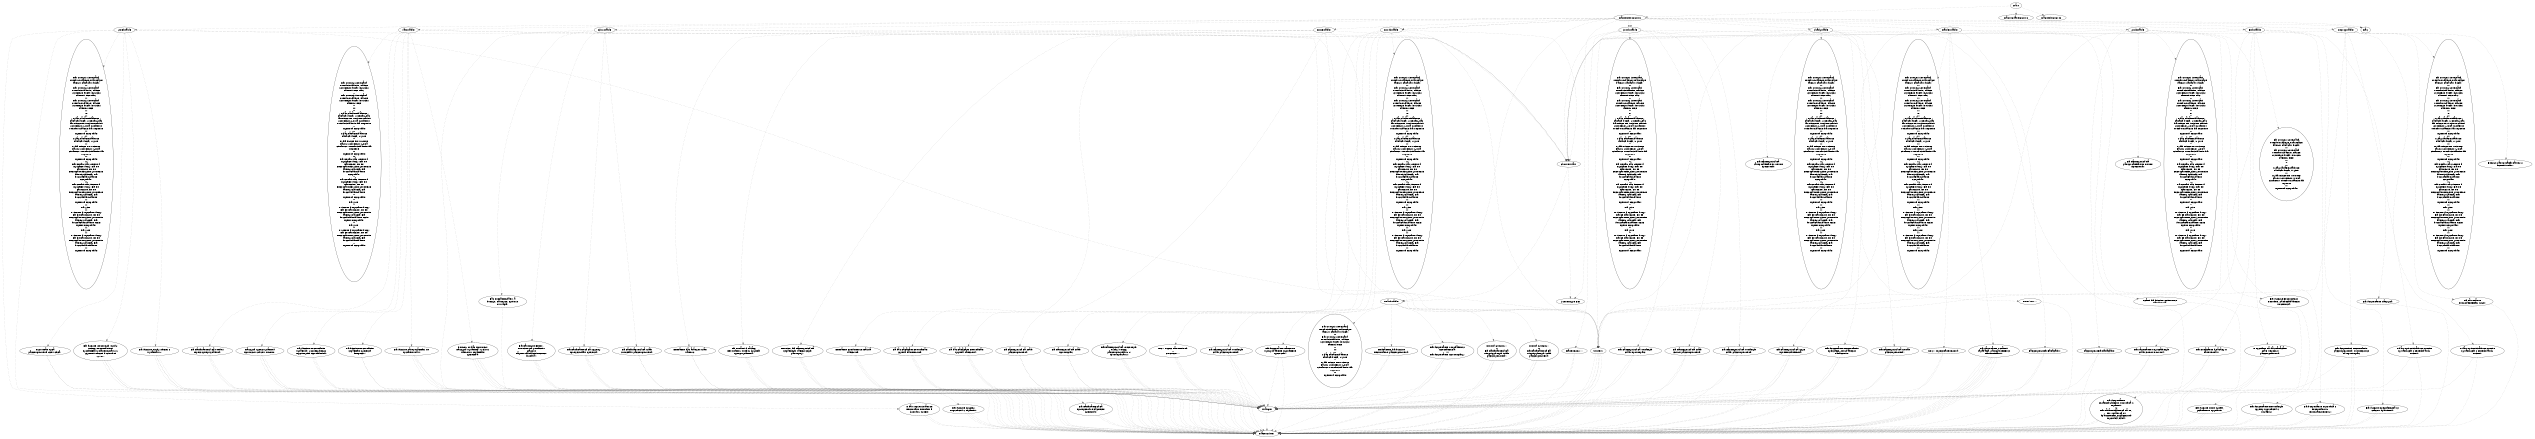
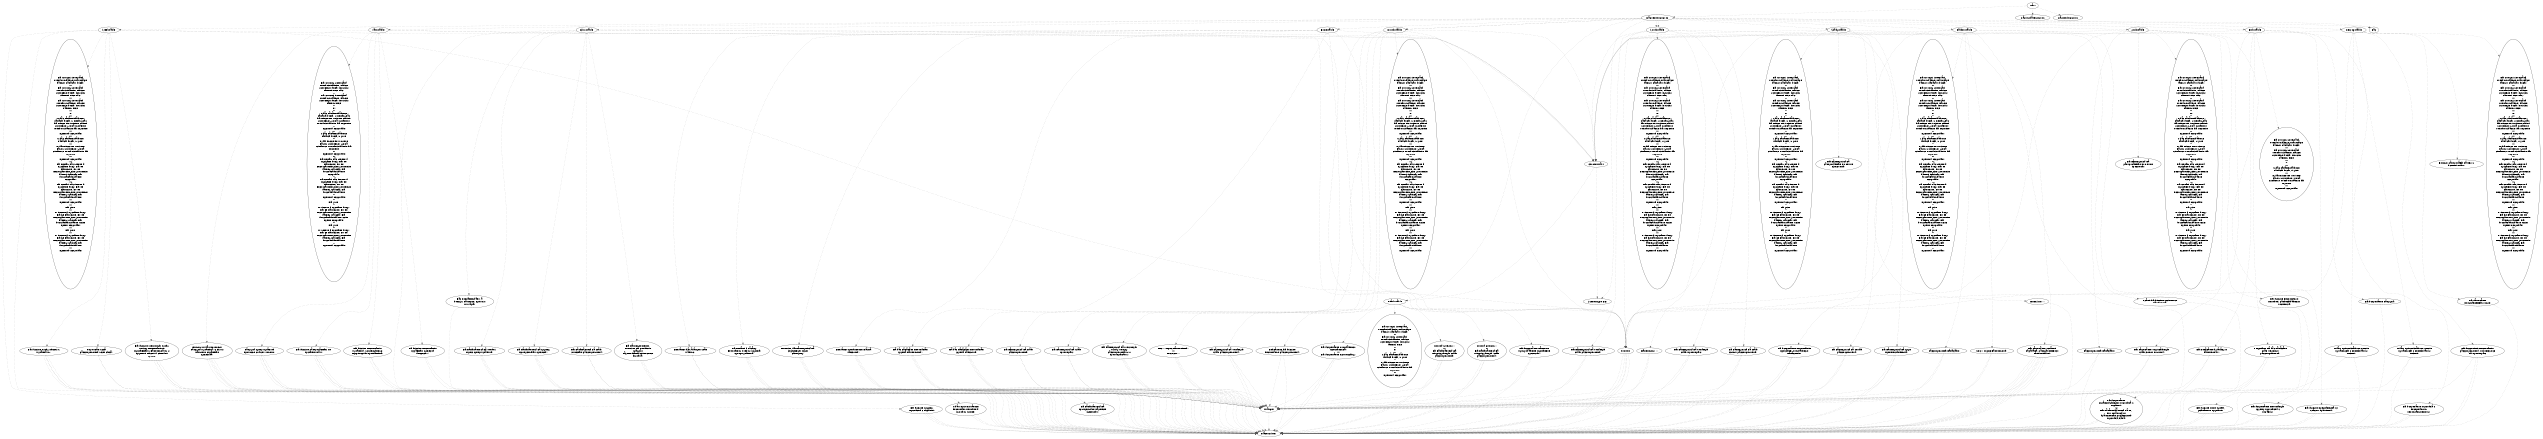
  digraph {
    node [color="#000000" fillcolor="#FFFFFF" style=filled]
    edge [color="#555555" style=dotted]
    start
    map_enter_p_proc
    map_update_p_proc
    map_exit_p_proc
    North_table
    South_table
    Shady_table
    Raider_table
    Junk_table
    Hub_table
    Necrop_table
    Steel_table
    Vats_table
    Glow_table
    Death_table
    Bone_table
    n17 [label="Scene_Type =="]
    n18 [label="Вас"]
    choose_start
    n20 [label="Вы наткнулись на жестокую\nбитву между\nрадскорпионами и\nкротокрысами."]
    n21 [label="Упс... отряд налетчиков!\n---\nЗАСАДА!!!"]
    n22 [label="Вы наткнулись на большую\nстаю радскорпионов!"]
    n23 [label="Вы наткнулись на стаю\nрадскорпионов."]
    n24 [label="Вы наткнулись на стаю\nкротокрыс."]
    n25 [label="Вы смогли избежать\nобезвоживания благодаря\nвашим запасам воды.\n---\nВы смогли избежать\nобезвоживания, найдя\nисточник воды. Поиски\nзаняли еще час.\n---\nВы смогли избежать\nобезвоживания, найдя\nисточник воды. Поиски\nзаняли еще\n---\n ч.\n---\nУ вас заканчиваются\nзапасы воды, и целый час\nвы нигде не можете найти\nисточник. Из-за сильного\nобезвоживания вы теряете\n---\n пунктов здоровья.\n---\nУ вас заканчиваются\nзапасы воды, и уже\n---\nч. вы нигде не можете\nнайти источник. Из-за\nсильного обезвоживания вы\nтеряете\n---\n пунктов здоровья.\n---\nВы целый час ищете в\nпустыне воду. Вы ее\nнаходите, но ее\nнедостаточно для утоления\nвашей жажды. Вы\nвосстанавливаете\nздоровье.\n---\nВы целый час ищете в\nпустыне воду. Вы ее\nнаходите, но ее\nнедостаточно для утоления\nвашей жажды. Вы\nвосстанавливаете\n---\n пунктов здоровья.\n---\nВы уже \n---\nч. ищете в пустыне воду.\nВы ее находите, но ее\nнедостаточно для утоления\nвашей жажды. Вы\nвосстанавливаете один\nпункт здоровья.\n---\nВы уже \n---\nч. ищете в пустыне воду.\nВы ее находите, но ее\nнедостаточно для утоления\nвашей жажды. Вы\nвосстанавливаете\n---\n пунктов здоровья."]
    hunters
    n27 [label="ПАНИКА!!!"]
    n28 [label="Вы наткнулись на большую\nстаю радскорпионов!"]
    n29 [label="Вы смогли избежать\nобезвоживания благодаря\nвашим запасам воды.\n---\nВы смогли избежать\nобезвоживания, найдя\nисточник воды. Поиски\nзаняли еще час.\n---\nВы смогли избежать\nобезвоживания, найдя\nисточник воды. Поиски\nзаняли еще\n---\n ч.\n---\nУ вас заканчиваются\nзапасы воды, и целый час\nвы нигде не можете найти\nисточник. Из-за сильного\nобезвоживания вы теряете\n---\n пунктов здоровья.\n---\nУ вас заканчиваются\nзапасы воды, и уже\n---\nч. вы нигде не можете\nнайти источник. Из-за\nсильного обезвоживания вы\nтеряете\n---\n пунктов здоровья.\n---\nВы целый час ищете в\nпустыне воду. Вы ее\nнаходите, но ее\nнедостаточно для утоления\nвашей жажды. Вы\nвосстанавливаете\nздоровье.\n---\nВы целый час ищете в\nпустыне воду. Вы ее\nнаходите, но ее\nнедостаточно для утоления\nвашей жажды. Вы\nвосстанавливаете\n---\n пунктов здоровья.\n---\nВы уже \n---\nч. ищете в пустыне воду.\nВы ее находите, но ее\nнедостаточно для утоления\nвашей жажды. Вы\nвосстанавливаете один\nпункт здоровья.\n---\nВы уже \n---\nч. ищете в пустыне воду.\nВы ее находите, но ее\nнедостаточно для утоления\nвашей жажды. Вы\nвосстанавливаете\n---\n пунктов здоровья."]
    n30 [label="Налетчики!!!"]
    n31 [label="Вы наткнулись на большую\nстаю кротокрыс."]
    n32 [label="Вы наткнулись на стаю\nдиких радскорпионов."]
    n33 [label="Вы встречаете нескольких\nкрестьян, отбивающих\nнападение."]
    n34 [label="Вы смогли избежать\nобезвоживания благодаря\nвашим запасам воды.\n---\nВы смогли избежать\nобезвоживания, найдя\nисточник воды. Поиски\nзаняли еще час.\n---\nВы смогли избежать\nобезвоживания, найдя\nисточник воды. Поиски\nзаняли еще\n---\n ч.\n---\nУ вас заканчиваются\nзапасы воды, и целый час\nвы нигде не можете найти\nисточник. Из-за сильного\nобезвоживания вы теряете\n---\n пунктов здоровья.\n---\nУ вас заканчиваются\nзапасы воды, и уже\n---\nч. вы нигде не можете\nнайти источник. Из-за\nсильного обезвоживания вы\nтеряете\n---\n пунктов здоровья.\n---\nВы целый час ищете в\nпустыне воду. Вы ее\nнаходите, но ее\nнедостаточно для утоления\nвашей жажды. Вы\nвосстанавливаете\nздоровье.\n---\nВы целый час ищете в\nпустыне воду. Вы ее\nнаходите, но ее\nнедостаточно для утоления\nвашей жажды. Вы\nвосстанавливаете\n---\n пунктов здоровья.\n---\nВы уже \n---\nч. ищете в пустыне воду.\nВы ее находите, но ее\nнедостаточно для утоления\nвашей жажды. Вы\nвосстанавливаете один\nпункт здоровья.\n---\nВы уже \n---\nч. ищете в пустыне воду.\nВы ее находите, но ее\nнедостаточно для утоления\nвашей жажды. Вы\nвосстанавливаете\n---\n пунктов здоровья."]
    n35 [label="Вы наткнулись на семью\nрадскорпионов."]
    n36 [label="Вы встречаете\nстранствующего торговца с\nохраной.\n---\nВы наталкиваетесь на то,\nчто осталось от\nвраждебных охранников\nторговца Дака."]
    n37 [label="Вы наткнулись на труп\nпутешественника."]
    n38 [label="Вы наткнулись на\nразбросанные по земле\nпредметы."]
    n39 [label="Вы замечаете остатки\nкаравана, разграбленного\nналетчиками."]
    n40 [label="Вы смогли избежать\nобезвоживания благодаря\nвашим запасам воды.\n---\nВы смогли избежать\nобезвоживания, найдя\nисточник воды. Поиски\nзаняли еще час.\n---\nВы смогли избежать\nобезвоживания, найдя\nисточник воды. Поиски\nзаняли еще\n---\n ч.\n---\nУ вас заканчиваются\nзапасы воды, и целый час\nвы нигде не можете найти\nисточник. Из-за сильного\nобезвоживания вы теряете\n---\n пунктов здоровья.\n---\nУ вас заканчиваются\nзапасы воды, и уже\n---\nч. вы нигде не можете\nнайти источник. Из-за\nсильного обезвоживания вы\nтеряете\n---\n пунктов здоровья.\n---\nВы целый час ищете в\nпустыне воду. Вы ее\nнаходите, но ее\nнедостаточно для утоления\nвашей жажды. Вы\nвосстанавливаете\nздоровье.\n---\nВы целый час ищете в\nпустыне воду. Вы ее\nнаходите, но ее\nнедостаточно для утоления\nвашей жажды. Вы\nвосстанавливаете\n---\n пунктов здоровья.\n---\nВы уже \n---\nч. ищете в пустыне воду.\nВы ее находите, но ее\nнедостаточно для утоления\nвашей жажды. Вы\nвосстанавливаете один\nпункт здоровья.\n---\nВы уже \n---\nч. ищете в пустыне воду.\nВы ее находите, но ее\nнедостаточно для утоления\nвашей жажды. Вы\nвосстанавливаете\n---\n пунктов здоровья."]
    n41 [label="Радскорпионы нападают!"]
    n42 [label="Упс... отряд налетчиков!"]
    n43 [label="Вдали вы видите одинокого\nналетчика."]
    n44 [label="Вы видите поле битвы,\nусыпанное трупами."]
    n45 [label="Радскорпионы нападают!"]
    n46 [label="Вы смогли избежать\nобезвоживания благодаря\nвашим запасам воды.\n---\nВы смогли избежать\nобезвоживания, найдя\nисточник воды. Поиски\nзаняли еще час.\n---\nВы смогли избежать\nобезвоживания, найдя\nисточник воды. Поиски\nзаняли еще\n---\n ч.\n---\nУ вас заканчиваются\nзапасы воды, и целый час\nвы нигде не можете найти\nисточник. Из-за сильного\nобезвоживания вы теряете\n---\n пунктов здоровья.\n---\nУ вас заканчиваются\nзапасы воды, и уже\n---\nч. вы нигде не можете\nнайти источник. Из-за\nсильного обезвоживания вы\nтеряете\n---\n пунктов здоровья.\n---\nВы целый час ищете в\nпустыне воду. Вы ее\nнаходите, но ее\nнедостаточно для утоления\nвашей жажды. Вы\nвосстанавливаете\nздоровье.\n---\nВы целый час ищете в\nпустыне воду. Вы ее\nнаходите, но ее\nнедостаточно для утоления\nвашей жажды. Вы\nвосстанавливаете\n---\n пунктов здоровья.\n---\nВы уже \n---\nч. ищете в пустыне воду.\nВы ее находите, но ее\nнедостаточно для утоления\nвашей жажды. Вы\nвосстанавливаете один\nпункт здоровья.\n---\nВы уже \n---\nч. ищете в пустыне воду.\nВы ее находите, но ее\nнедостаточно для утоления\nвашей жажды. Вы\nвосстанавливаете\n---\n пунктов здоровья."]
    n47 [label="Вы замечаете блуждающую\nстаю диких койотов."]
    n48 [label="Вы видите нескольких\nчеловек, разведывающих\nместность."]
    n49 [label="Вы встречаете небольшую\nгруппу торговцев с\nохраной."]
    n50 [label="Вы наткнулись на\nразбросанные по земле\nпредметы."]
    n51 [label="Вы смогли избежать\nобезвоживания благодаря\nвашим запасам воды.\n---\nВы смогли избежать\nобезвоживания, найдя\nисточник воды. Поиски\nзаняли еще\n---\n ч.\n---\nУ вас заканчиваются\nзапасы воды, и уже\n---\nч. вы нигде не можете\nнайти источник. Из-за\nсильного обезвоживания вы\nтеряете\n---\n пунктов здоровья."]
    n52 [label="Вы попадаете в засаду к\nналетчикам!"]
    n53 [label="В пустыне на вас нападает\nстая мерзких\nрадскорпионов!"]
    n54 [label="Вы встречаете патруль."]
    n55 [label="Вы встречаете торговца с\nнесколькими\nтелохранителями."]
    n56 [label="Вы видите крестьянина со\nстадом браминов."]
    n57 [label="Вы смогли избежать\nобезвоживания благодаря\nвашим запасам воды.\n---\nВы смогли избежать\nобезвоживания, найдя\nисточник воды. Поиски\nзаняли еще час.\n---\nВы смогли избежать\nобезвоживания, найдя\nисточник воды. Поиски\nзаняли еще\n---\n ч.\n---\nУ вас заканчиваются\nзапасы воды, и целый час\nвы нигде не можете найти\nисточник. Из-за сильного\nобезвоживания вы теряете\n---\n пунктов здоровья.\n---\nУ вас заканчиваются\nзапасы воды, и уже\n---\nч. вы нигде не можете\nнайти источник. Из-за\nсильного обезвоживания вы\nтеряете\n---\n пунктов здоровья.\n---\nВы целый час ищете в\nпустыне воду. Вы ее\nнаходите, но ее\nнедостаточно для утоления\nвашей жажды. Вы\nвосстанавливаете\nздоровье.\n---\nВы целый час ищете в\nпустыне воду. Вы ее\nнаходите, но ее\nнедостаточно для утоления\nвашей жажды. Вы\nвосстанавливаете\n---\n пунктов здоровья.\n---\nВы уже \n---\nч. ищете в пустыне воду.\nВы ее находите, но ее\nнедостаточно для утоления\nвашей жажды. Вы\nвосстанавливаете один\nпункт здоровья.\n---\nВы уже \n---\nч. ищете в пустыне воду.\nВы ее находите, но ее\nнедостаточно для утоления\nвашей жажды. Вы\nвосстанавливаете\n---\n пунктов здоровья."]
    n58 [label="Вы встретили нескольких\nрадскорпионов, охотящихся\nна кротокрыс"]
    n59 [label="К вам приближаются тощие\nгуманоиды с зеленоватой\nкожей."]
    n60 [label="Вокруг разбросаны камни и\nвсякий хлам."]
    n61 [label="К вам приближаются тощие\nгуманоиды с зеленоватой\nкожей."]
    n62 [label="Вы замечаете\nполусъеденный труп."]
    n63 [label="Вы видите битву людей с\nмутантами!"]
    n64 [label="Огромная орда\nрадскорпионов идет сюда!"]
    n65 [label="Вы смогли избежать\nобезвоживания благодаря\nвашим запасам воды.\n---\nВы смогли избежать\nобезвоживания, найдя\nисточник воды. Поиски\nзаняли еще час.\n---\nВы смогли избежать\nобезвоживания, найдя\nисточник воды. Поиски\nзаняли еще\n---\n ч.\n---\nУ вас заканчиваются\nзапасы воды, и целый час\nвы нигде не можете найти\nисточник. Из-за сильного\nобезвоживания вы теряете\n---\n пунктов здоровья.\n---\nУ вас заканчиваются\nзапасы воды, и уже\n---\nч. вы нигде не можете\nнайти источник. Из-за\nсильного обезвоживания вы\nтеряете\n---\n пунктов здоровья.\n---\nВы целый час ищете в\nпустыне воду. Вы ее\nнаходите, но ее\nнедостаточно для утоления\nвашей жажды. Вы\nвосстанавливаете\nздоровье.\n---\nВы целый час ищете в\nпустыне воду. Вы ее\nнаходите, но ее\nнедостаточно для утоления\nвашей жажды. Вы\nвосстанавливаете\n---\n пунктов здоровья.\n---\nВы уже \n---\nч. ищете в пустыне воду.\nВы ее находите, но ее\nнедостаточно для утоления\nвашей жажды. Вы\nвосстанавливаете один\nпункт здоровья.\n---\nВы уже \n---\nч. ищете в пустыне воду.\nВы ее находите, но ее\nнедостаточно для утоления\nвашей жажды. Вы\nвосстанавливаете\n---\n пунктов здоровья."]
    n66 [label="К вам приближается\nнесколько человек в\nсиловой броне."]
    n67 [label="Вы видите группу\nторговцев с охраной."]
    n68 [label="Вы видите жестокую битву\nмежду несколькими\nпустынными налетчиками и\nгруппой людей в силовой\nброне."]
    n69 [label="Вы видите нескольких\nмутантов, исследующих\nтерриторию противника."]
    n70 [label="Вы видите нескольких\nстранных существ\nвпереди..."]
    n71 [label="Вблизи от вас проходит\nпатруль мутантов. С ними\nкакие-то странные\nсущества!"]
    n72 [label="Патруль супермутантов\nпроходит совсем близко!"]
    n73 [label="Вы смогли избежать\nобезвоживания, найдя\nисточник воды. Поиски\nзаняли еще час.\n---\nВы смогли избежать\nобезвоживания, найдя\nисточник воды. Поиски\nзаняли еще\n---\n ч.\n---\nУ вас заканчиваются\nзапасы воды, и целый час\nвы нигде не можете найти\nисточник. Из-за сильного\nобезвоживания вы теряете\n---\n пунктов здоровья.\n---\nУ вас заканчиваются\nзапасы воды, и уже\n---\nч. вы нигде не можете\nнайти источник. Из-за\nсильного обезвоживания вы\nтеряете\n---\n пунктов здоровья.\n---\nВы целый час ищете в\nпустыне воду. Вы ее\nнаходите, но ее\nнедостаточно для утоления\nвашей жажды. Вы\nвосстанавливаете\nздоровье.\n---\nВы целый час ищете в\nпустыне воду. Вы ее\nнаходите, но ее\nнедостаточно для утоления\nвашей жажды. Вы\nвосстанавливаете\n---\n пунктов здоровья.\n---\nВы уже \n---\nч. ищете в пустыне воду.\nВы ее находите, но ее\nнедостаточно для утоления\nвашей жажды. Вы\nвосстанавливаете один\nпункт здоровья.\n---\nВы уже \n---\nч. ищете в пустыне воду.\nВы ее находите, но ее\nнедостаточно для утоления\nвашей жажды. Вы\nвосстанавливаете\n---\n пунктов здоровья."]
    n74 [label="Вы видите разбросанный по\nпустыне хлам."]
    n75 [label="Вы натыкаетесь на боевой\nотряд супермутантов."]
    n76 [label="Вы натыкаетесь на группу\nпричудливых существ."]
    n77 [label="Вы натыкаетесь на стаю\nголодных радскорпионов."]
    n78 [label="Вас подташнивает, а\nвоздух, кажется, дрожит\nот жары."]
    n79 [label="Вы натыкаетесь на\nпричудливое парящее\nсущество."]
    n80 [label="Вы находите нечто,\nпохожее на реквизит\nстарого\nнаучно-фантастического\nфильма."]
    n81 [label="Коготь Смерти!!\n---\nВы натыкаетесь на\nмигрирующую стаю\nрадскорпионов."]
    n82 [label="Вы встречаете какое-то\nмутировавшее пустынное\nсущество."]
    n83 [label="Вы смогли избежать\nобезвоживания благодаря\nвашим запасам воды.\n---\nВы смогли избежать\nобезвоживания, найдя\nисточник воды. Поиски\nзаняли еще\n---\n ч.\n---\nУ вас заканчиваются\nзапасы воды, и уже\n---\nч. вы нигде не можете\nнайти источник. Из-за\nсильного обезвоживания вы\nтеряете\n---\n пунктов здоровья."]
    n84 [label="Невдалеке вы видите\nнескольких радскорпионов."]
    n85 [label="Вы встречаете оборванного\nкрестьянина.\n---\nВы встречаете кротокрысу."]
    n86 [label="Коготь Смерти!!\n---\nВы натыкаетесь на\nмигрирующую стаю\nрадскорпионов."]
    n87 [label="Вы попали в засаду\nнебольшой боевой группы\nсупермутантов."]
-   n88 [label="Похоже, вы наткнулись на\nсерьезную бандитскую\nразборку!"]
+   n88 [label="Похоже, вы наткнулись на\nсерьезную один\nразборку!"]
    n89 [label="Внезапно появляется шайка\nбандитов!"]
    n90 [label="На вас нападает небольшая\nгруппа налетчиков!"]
    n91 [label="На вас нападает небольшая\nгруппа бандитов!"]
    n92 [label="Внезапно вас атакует стая\nмантис!"]
    stranger
    Place_critter
    start -> map_enter_p_proc
    start -> map_update_p_proc
    start -> map_exit_p_proc
    map_enter_p_proc -> North_table
    map_enter_p_proc -> North_table
    map_enter_p_proc -> South_table
    map_enter_p_proc -> South_table
    map_enter_p_proc -> Shady_table
    map_enter_p_proc -> Raider_table
    map_enter_p_proc -> Junk_table
    map_enter_p_proc -> Hub_table
    map_enter_p_proc -> Necrop_table
    map_enter_p_proc -> Steel_table
    map_enter_p_proc -> Vats_table
    map_enter_p_proc -> Glow_table
    map_enter_p_proc -> Death_table
    map_enter_p_proc -> Bone_table
    map_enter_p_proc -> n17
    map_enter_p_proc -> n18
    map_update_p_proc -> n18
    North_table -> choose_start
    North_table -> n20
    North_table -> n21
    North_table -> n22
    North_table -> n23
    North_table -> n24
    North_table -> n25
    North_table -> hunters
    South_table -> choose_start
    South_table -> hunters
    South_table -> n27
    South_table -> n28
    South_table -> n29
    South_table -> n30
    South_table -> n31
    South_table -> n32
    Shady_table -> choose_start
    Shady_table -> hunters
    Shady_table -> n33
    Shady_table -> n34
    Shady_table -> n35
    Shady_table -> n36
    Shady_table -> n37
    Shady_table -> n38
    Raider_table -> choose_start
    Raider_table -> hunters
    Raider_table -> n39
    Raider_table -> n40
    Raider_table -> n41
    Raider_table -> n42
    Raider_table -> n43
    Raider_table -> n44
    Junk_table -> choose_start
    Junk_table -> hunters
    Junk_table -> n45
    Junk_table -> n46
    Junk_table -> n47
    Junk_table -> n48
    Junk_table -> n49
    Junk_table -> n50
    Hub_table -> choose_start
    Hub_table -> hunters
    Hub_table -> n51
    Hub_table -> n52
    Hub_table -> n53
    Hub_table -> n54
    Hub_table -> n55
    Hub_table -> n56
    Necrop_table -> choose_start
    Necrop_table -> hunters
    Necrop_table -> n57
    Necrop_table -> n58
    Necrop_table -> n59
    Necrop_table -> n60
    Necrop_table -> n61
    Necrop_table -> n62
    Steel_table -> choose_start
    Steel_table -> hunters
    Steel_table -> n63
    Steel_table -> n64
    Steel_table -> n65
    Steel_table -> n66
    Steel_table -> n67
    Steel_table -> n68
    Vats_table -> choose_start
    Vats_table -> hunters
    Vats_table -> n69
    Vats_table -> n70
    Vats_table -> n71
    Vats_table -> n72
    Vats_table -> n73
    Vats_table -> n74
    Glow_table -> choose_start
    Glow_table -> hunters
-   Vats_table -> n75
+   Glow_table -> n75
    Glow_table -> n76
    Glow_table -> n77
    Glow_table -> n78
    Glow_table -> n79
    Glow_table -> n80
    Death_table -> hunters
    Death_table -> n81
    Death_table -> n82
    Death_table -> n83
    Death_table -> n84
    Death_table -> n85
    Death_table -> n86
    Bone_table -> choose_start
    Bone_table -> hunters
    Bone_table -> n87
    Bone_table -> n88
    Bone_table -> n89
    Bone_table -> n90
    Bone_table -> n91
    Bone_table -> n92
    choose_start -> Death_table
    choose_start -> n17
    n20 -> stranger
    n20 -> Place_critter
    n20 -> Place_critter
    n21 -> stranger
    n21 -> Place_critter
    n21 -> Place_critter
    n22 -> stranger
    n22 -> Place_critter
    n22 -> Place_critter
    n23 -> stranger
    n23 -> Place_critter
    n24 -> stranger
    n24 -> Place_critter
    hunters -> stranger
    hunters -> Place_critter
    hunters -> Place_critter
    hunters -> Place_critter
    hunters -> Place_critter
    n27 -> Place_critter
    n28 -> stranger
    n28 -> Place_critter
    n30 -> stranger
    n30 -> Place_critter
    n31 -> stranger
    n31 -> Place_critter
    n32 -> stranger
    n32 -> Place_critter
    n33 -> stranger
    n33 -> Place_critter
    n33 -> Place_critter
    n35 -> stranger
    n35 -> Place_critter
    n36 -> Place_critter
    n36 -> Place_critter
    n37 -> stranger
    n37 -> Place_critter
    n37 -> Place_critter
    n39 -> stranger
    n39 -> Place_critter
    n39 -> Place_critter
    n39 -> Place_critter
    n39 -> Place_critter
    n39 -> Place_critter
    n39 -> Place_critter
    n39 -> Place_critter
    n41 -> stranger
    n41 -> Place_critter
    n42 -> stranger
    n42 -> Place_critter
    n43 -> Place_critter
    n44 -> Place_critter
    n44 -> Place_critter
    n45 -> stranger
    n45 -> Place_critter
    n47 -> stranger
    n47 -> Place_critter
    n48 -> Place_critter
    n49 -> Place_critter
    n49 -> Place_critter
    n52 -> stranger
    n52 -> Place_critter
    n53 -> stranger
    n53 -> Place_critter
    n53 -> Place_critter
    n54 -> Place_critter
    n55 -> Place_critter
    n55 -> Place_critter
    n56 -> Place_critter
    n56 -> Place_critter
    n58 -> stranger
    n58 -> Place_critter
    n58 -> Place_critter
    n59 -> stranger
    n59 -> Place_critter
    n61 -> stranger
    n61 -> Place_critter
    n62 -> Place_critter
    n63 -> stranger
    n63 -> Place_critter
    n63 -> Place_critter
    n63 -> Place_critter
    n64 -> stranger
    n64 -> Place_critter
    n66 -> Place_critter
    n66 -> Place_critter
    n67 -> Place_critter
    n67 -> Place_critter
    n67 -> Place_critter
    n68 -> stranger
    n68 -> Place_critter
    n68 -> Place_critter
    n68 -> Place_critter
    n69 -> stranger
    n69 -> Place_critter
    n69 -> Place_critter
    n70 -> stranger
    n70 -> Place_critter
    n71 -> stranger
    n71 -> Place_critter
    n71 -> Place_critter
    n71 -> Place_critter
    n71 -> Place_critter
    n72 -> stranger
    n72 -> Place_critter
    n72 -> Place_critter
    n72 -> Place_critter
    n74 -> stranger
    n74 -> Place_critter
    n74 -> Place_critter
    n74 -> Place_critter
    n75 -> stranger
    n75 -> Place_critter
    n75 -> Place_critter
    n76 -> stranger
    n76 -> Place_critter
    n76 -> Place_critter
    n77 -> stranger
    n77 -> Place_critter
    n78 -> Place_critter
    n79 -> Place_critter
    n79 -> Place_critter
    n80 -> stranger
    n80 -> Place_critter
    n80 -> Place_critter
    n81 -> stranger
    n81 -> Place_critter
    n81 -> Place_critter
    n82 -> stranger
    n82 -> Place_critter
    n84 -> stranger
    n84 -> Place_critter
    n85 -> stranger
    n85 -> Place_critter
    n85 -> Place_critter
    n86 -> stranger
    n86 -> Place_critter
    n86 -> Place_critter
    n87 -> stranger
    n87 -> Place_critter
    n87 -> Place_critter
    n88 -> stranger
    n88 -> Place_critter
    n88 -> Place_critter
    n89 -> stranger
    n89 -> Place_critter
    n89 -> Place_critter
    n90 -> stranger
    n90 -> Place_critter
    n90 -> Place_critter
    n91 -> stranger
    n91 -> Place_critter
    n91 -> Place_critter
    n92 -> stranger
    n92 -> Place_critter
    stranger -> Place_critter
  }
